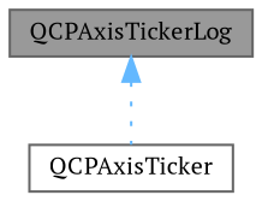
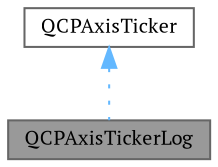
  digraph {
    fontname="PT Serif"
    node [color=gray40 fontname="PT Serif" fontsize=10 shape=box style=filled]
    n1 [fillcolor=grey60 fontcolor=black height=0.2 label=QCPAxisTickerLog width=0.4]
    n2 [fillcolor=white height=0.2 label=QCPAxisTicker width=0.4]
-   n1 -> n2 [color=steelblue1 dir=back fontname="PT Serif" fontsize=10 labelfontname=Helvetica labelfontsize=10 style=dotted]
+   n2 -> n1 [color=steelblue1 dir=back fontname="PT Serif" fontsize=10 labelfontname=Helvetica labelfontsize=10 style=dotted]
  }
